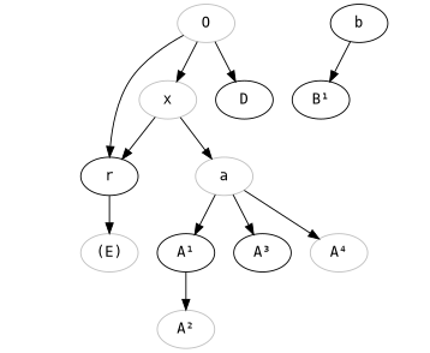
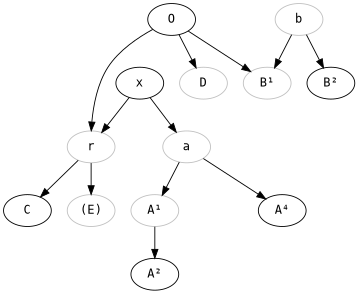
  digraph {
    fontname="DejaVu Sans Mono"
    node [fontname="DejaVu Sans Mono"]
    edge [fontname="DejaVu Sans Mono"]
-   O [color=grey]
-   x [color=grey]
-   r [color=black]
-   D
+   O [color=black]
+   x [color=black]
+   r [color=grey]
+   D [color=grey]
    a [color=grey]
+   n6 [label=C]
    n7 [color=grey label="(E)"]
-   n8 [label="A¹"]
-   n9 [label="A³"]
-   n10 [label="A⁴" color=grey]
-   b [color=black]
-   n12 [label="B¹"]
-   n14 [label="A²" color=grey]
-   O -> x
+   n8 [label="A¹" color=grey]
+   n10 [label="A⁴"]
+   b [color=grey]
+   n12 [label="B¹" color=grey]
+   n13 [label="B²"]
+   n14 [label="A²"]
+   O -> n12
    O -> r
    O -> D
    x -> r
    x -> a
+   r -> n6
    r -> n7
    a -> n8
-   a -> n9
    a -> n10
    n8 -> n14
    b -> n12
+   b -> n13
  }
